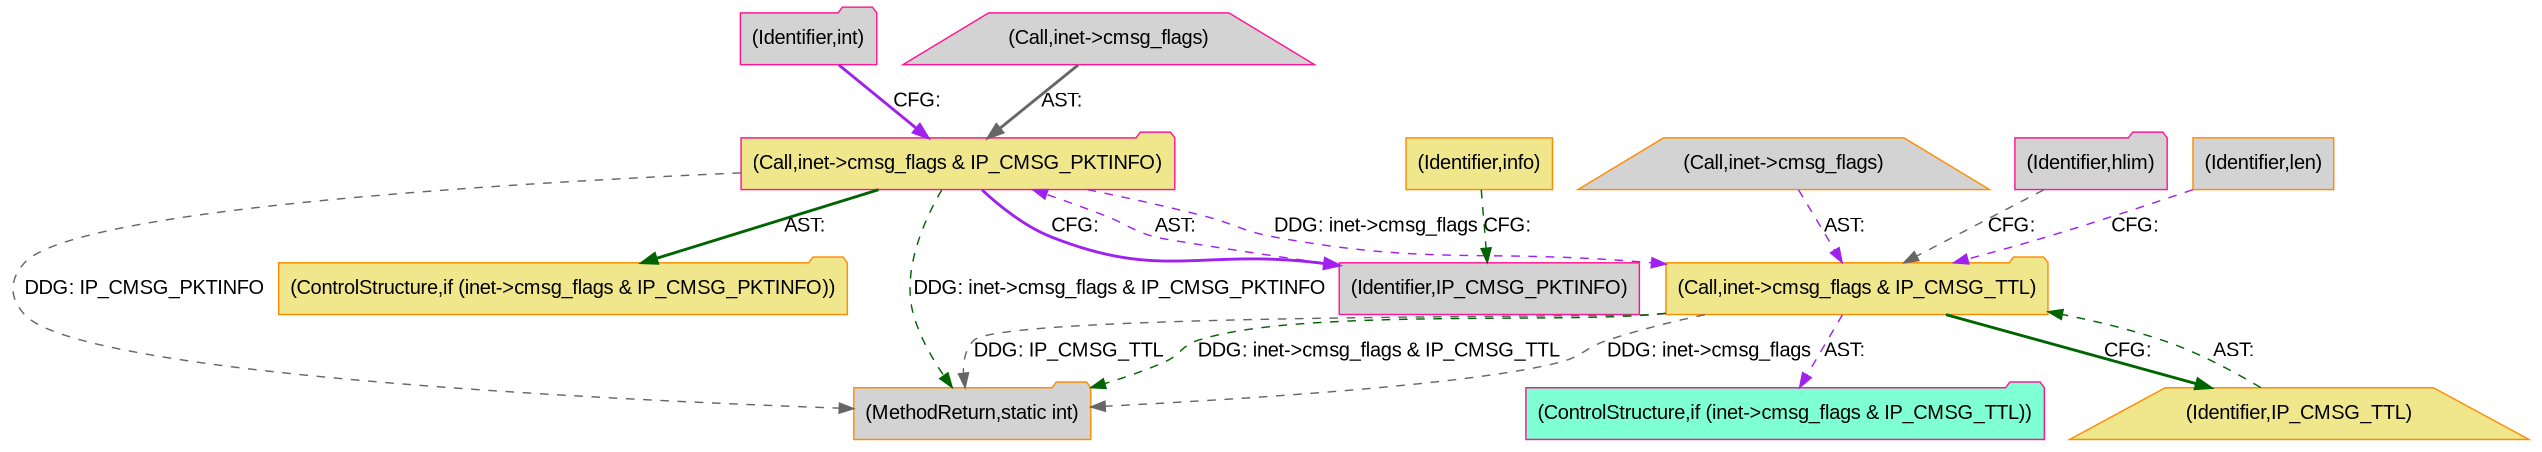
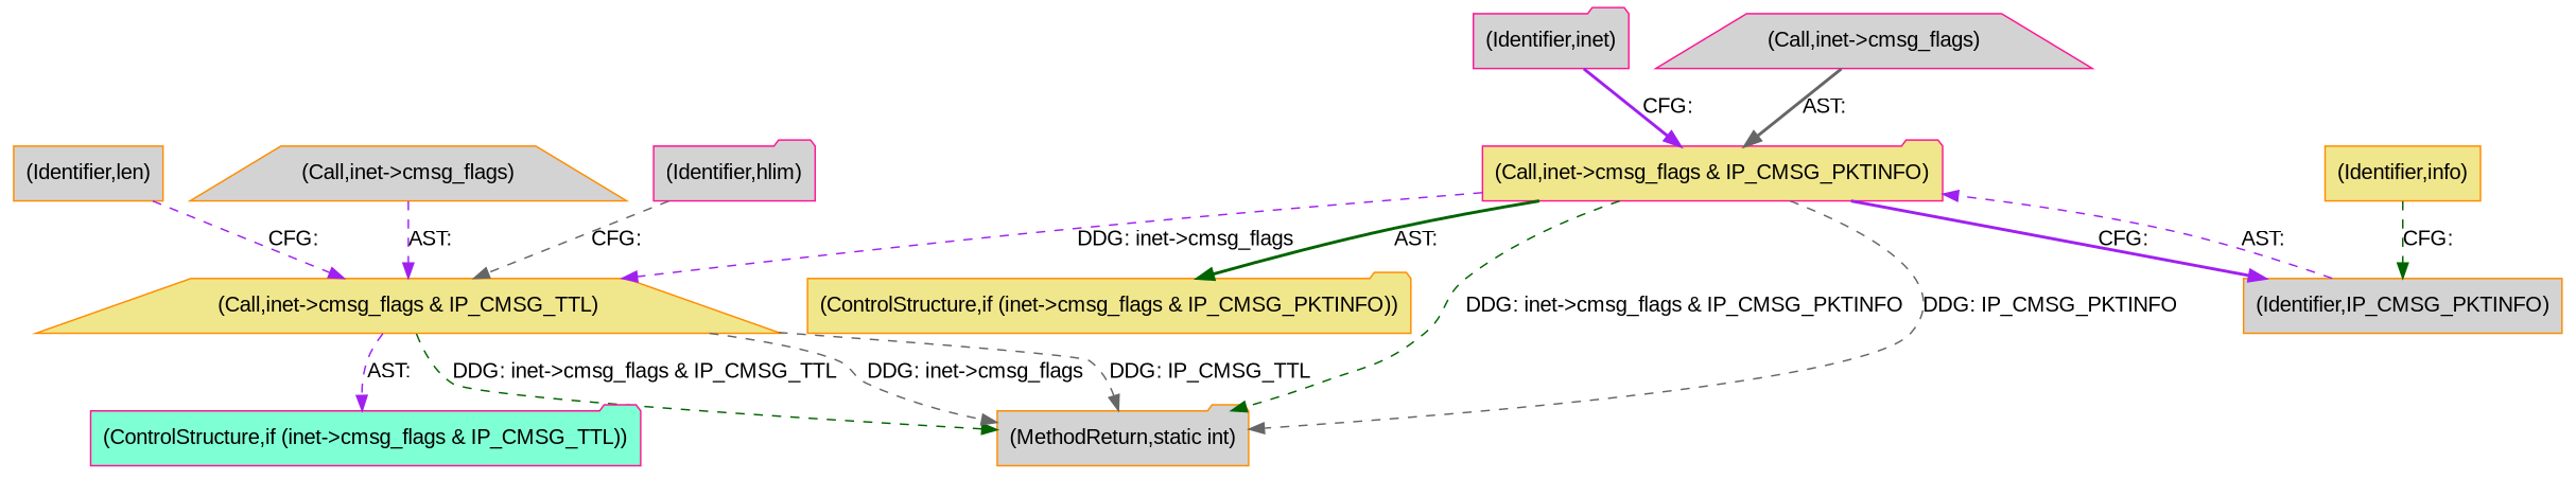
  digraph {
    fontname="Liberation Sans"
    node [color=darkorange fillcolor=lightgrey fontname="Liberation Sans" shape=folder style=filled]
    edge [color=purple fontname="Liberation Sans" style=dashed]
    n1 [color=deeppink fillcolor=khaki label="(Call,inet->cmsg_flags & IP_CMSG_PKTINFO)"]
-   n2 [fillcolor=khaki label="(Call,inet->cmsg_flags & IP_CMSG_TTL)"]
-   n3 [color=deeppink label="(Identifier,IP_CMSG_PKTINFO)" shape=box]
+   n2 [fillcolor=khaki label="(Call,inet->cmsg_flags & IP_CMSG_TTL)" shape=trapezium]
+   n3 [label="(Identifier,IP_CMSG_PKTINFO)" shape=box]
    n4 [label="(MethodReturn,static int)"]
    n5 [fillcolor=khaki label="(ControlStructure,if (inet->cmsg_flags & IP_CMSG_PKTINFO))"]
    n6 [color=deeppink fillcolor=aquamarine label="(ControlStructure,if (inet->cmsg_flags & IP_CMSG_TTL))"]
-   n7 [fillcolor=khaki label="(Identifier,IP_CMSG_TTL)" shape=trapezium]
-   n8 [color=deeppink label="(Identifier,int)"]
+   n8 [color=deeppink label="(Identifier,inet)"]
    n9 [label="(Call,inet->cmsg_flags)" shape=trapezium]
    n10 [fillcolor=khaki label="(Identifier,info)" shape=box]
    n11 [color=deeppink label="(Identifier,hlim)"]
    n12 [color=deeppink label="(Call,inet->cmsg_flags)" shape=trapezium]
    n13 [label="(Identifier,len)" shape=box]
    n1 -> n2 [label="DDG: inet->cmsg_flags"]
    n1 -> n3 [label="CFG: " style=bold]
    n1 -> n4 [color=gray40 label="DDG: IP_CMSG_PKTINFO"]
    n1 -> n4 [color=darkgreen label="DDG: inet->cmsg_flags & IP_CMSG_PKTINFO"]
    n1 -> n5 [color=darkgreen label="AST: " style=bold]
    n2 -> n4 [color=gray40 label="DDG: IP_CMSG_TTL"]
    n2 -> n4 [color=darkgreen label="DDG: inet->cmsg_flags & IP_CMSG_TTL"]
    n2 -> n4 [color=gray40 label="DDG: inet->cmsg_flags"]
    n2 -> n6 [label="AST: "]
-   n2 -> n7 [color=darkgreen label="CFG: " style=bold]
    n3 -> n1 [label="AST: "]
-   n7 -> n2 [color=darkgreen label="AST: "]
    n8 -> n1 [label="CFG: " style=bold]
    n9 -> n2 [label="AST: "]
    n10 -> n3 [color=darkgreen label="CFG: "]
    n11 -> n2 [color=gray40 label="CFG: "]
    n12 -> n1 [color=gray40 label="AST: " style=bold]
    n13 -> n2 [label="CFG: "]
  }
